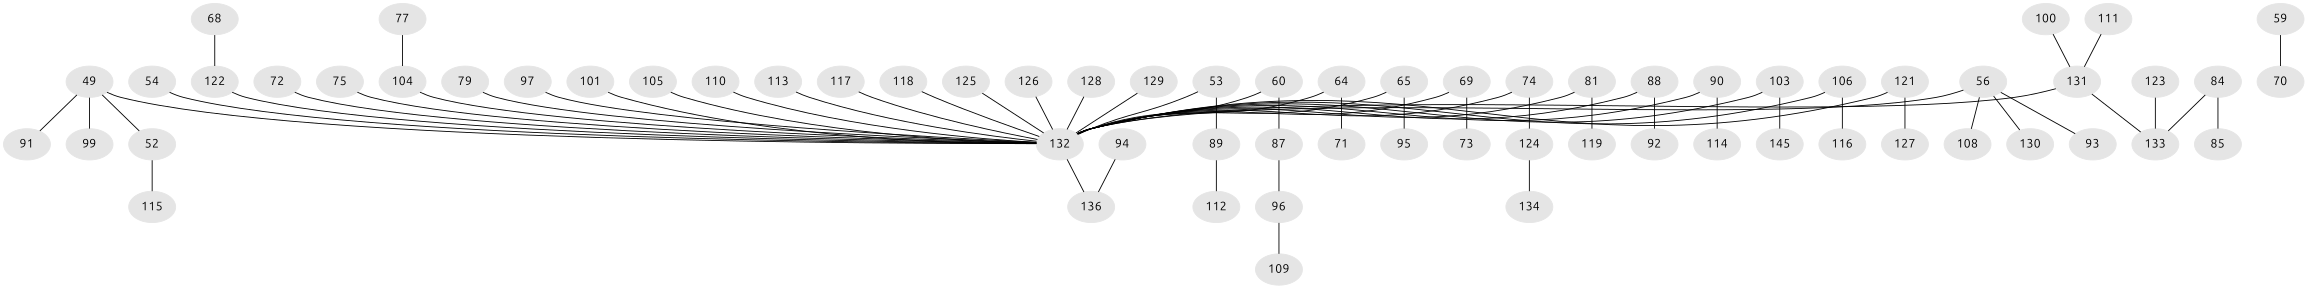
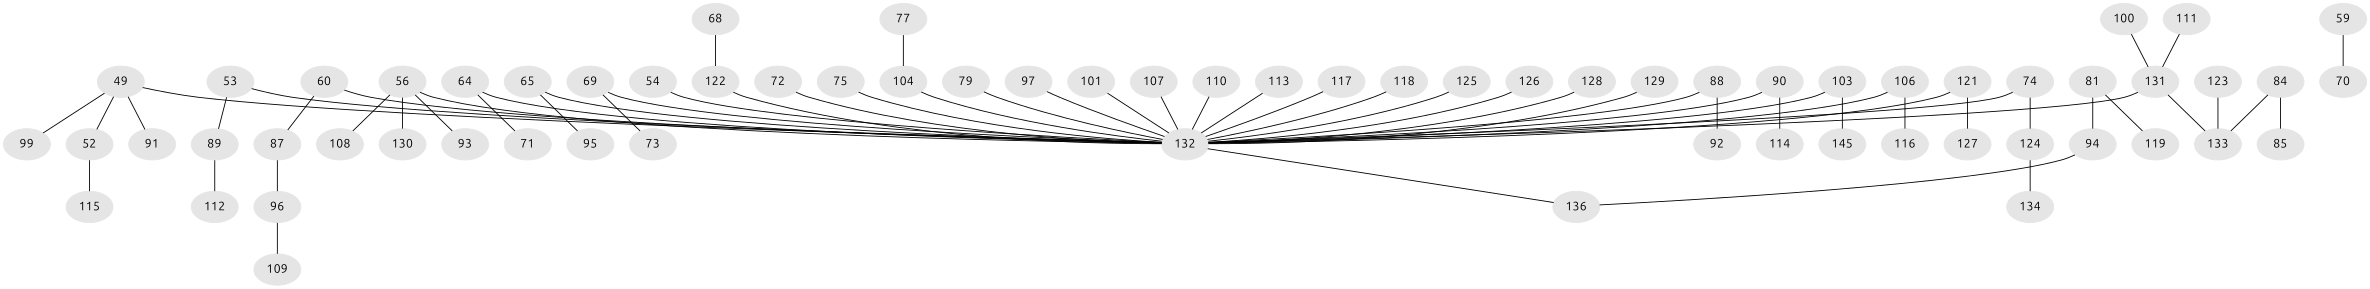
  graph {
    fontname=Ubuntu
    node [color=gray90 fontname=Ubuntu style=filled]
    edge [fontname=Ubuntu]
    49 [super="+12+35+36"]
    52
    91
    99
    132 [super="+4+10+20+31+66+5+62+28+107+102+26+27+38+42+51"]
    115
    136 [super="+82"]
    53
    89
    112
    54
    56
    93
    108
    130
    59
    70
    60 [super="+46"]
    87
    96
    64
    71
    65
    95
    122 [super="+43"]
    68
    69
    73
    72
    74
    124
    134
    75
    104 [super="+21+24+58+67"]
    77
    79
    81
    119
    84 [super="+76"]
    85
    133 [super="+19+39+40"]
    109
    88
    92
    90
    114
    94
    97
    131 [super="+86"]
    100
    101
    103
    n53 [label=145]
-   105
+   105 [label=107]
    106
    116
    110
    111
    113
    117
    118
    121 [super="+120"]
    127
    123
    125
    126
    128
    129
    49 -- 52
    49 -- 91
    49 -- 99
    49 -- 132
    52 -- 115
    132 -- 136
    53 -- 132
    53 -- 89
    89 -- 112
    54 -- 132
    56 -- 132
    56 -- 93
    56 -- 108
    56 -- 130
    59 -- 70
    60 -- 132
    60 -- 87
    87 -- 96
    96 -- 109
    64 -- 132
    64 -- 71
    65 -- 132
    65 -- 95
    122 -- 132
    68 -- 122
    69 -- 132
    69 -- 73
    72 -- 132
    74 -- 132
    74 -- 124
    124 -- 134
    75 -- 132
    104 -- 132
    77 -- 104
    79 -- 132
-   81 -- 132
+   81 -- 94
    81 -- 119
    84 -- 85
    84 -- 133
    88 -- 132
    88 -- 92
    90 -- 132
    90 -- 114
    94 -- 136
    97 -- 132
    131 -- 132
    131 -- 133
    100 -- 131
    101 -- 132
    103 -- 132
    103 -- n53
    105 -- 132
    106 -- 132
    106 -- 116
    110 -- 132
    111 -- 131
    113 -- 132
    117 -- 132
    118 -- 132
    121 -- 132
    121 -- 127
    123 -- 133
    125 -- 132
    126 -- 132
    128 -- 132
    129 -- 132
  }
